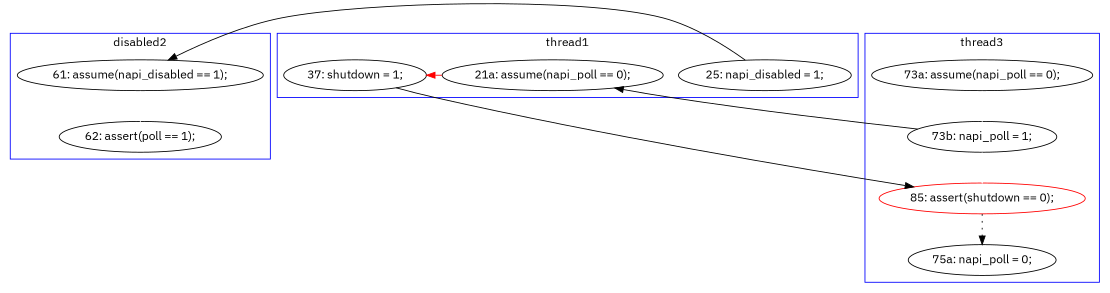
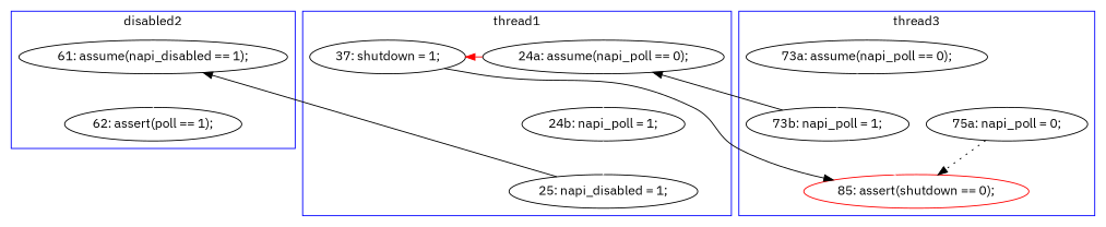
  digraph {
    fontname="IBM Plex Sans"
    node [fontname="IBM Plex Sans"]
    edge [color=white fontname="IBM Plex Sans" style=solid]
    n1 [label="61: assume(napi_disabled == 1);"]
    n2 [label="62: assert(poll == 1);"]
+   n3 [label="24b: napi_poll = 1;"]
    n4 [label="25: napi_disabled = 1;"]
-   n5 [label="21a: assume(napi_poll == 0);"]
+   n5 [label="24a: assume(napi_poll == 0);"]
    n6 [label="37: shutdown = 1;"]
    n7 [color=red label="85: assert(shutdown == 0);"]
    n8 [label="75a: napi_poll = 0;"]
    n9 [label="73a: assume(napi_poll == 0);"]
    n10 [label="73b: napi_poll = 1;"]
    subgraph cluster_1 {
      color=blue
      label=disabled2
      n1
      n2
    }
    subgraph cluster_2 {
      color=blue
      label=thread1
+     n3
      n4
      n5
      n6
    }
    subgraph cluster_3 {
      color=blue
      label=thread3
      n7
      n8
      n9
      n10
    }
    n1 -> n2
+   n3 -> n4
    n4 -> n1 [color=black constraint=false]
+   n5 -> n3
    n5 -> n6 [color=red constraint=false]
    n6 -> n7 [color=black constraint=false]
-   n7 -> n8 [color=black style=dotted]
+   n8 -> n7 [color=black style=dotted]
    n9 -> n10
    n10 -> n5 [color=black constraint=false]
    n10 -> n7
  }
